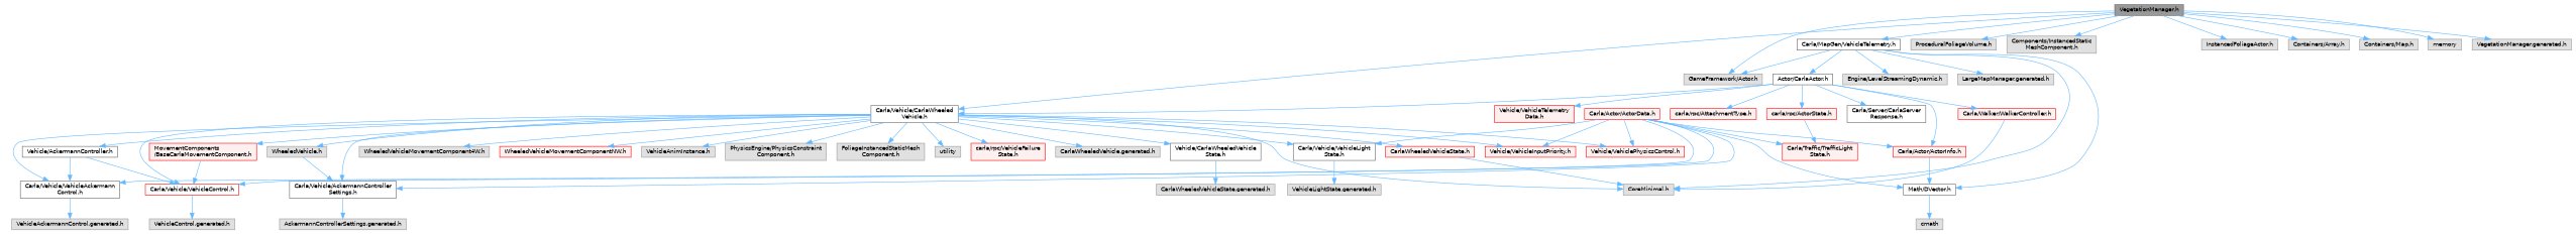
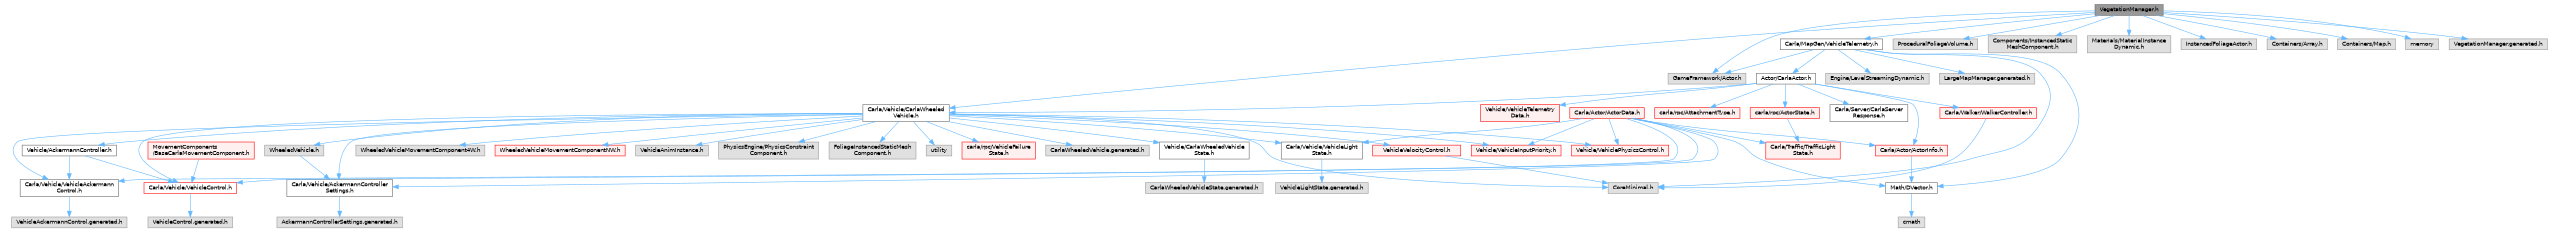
  digraph {
    node [color=grey60 fillcolor="#E0E0E0" fontname=Helvetica fontsize=10 shape=box style=filled]
    edge [color=steelblue1 fontname=Helvetica fontsize=10 labelfontname=Helvetica labelfontsize=10 style=solid]
    n1 [color=gray40 fillcolor=grey60 fontcolor=black height=0.2 label="VegetationManager.h" width=0.4]
    n2 [height=0.2 label="GameFramework/Actor.h" width=0.4]
    n3 [height=0.2 label="ProceduralFoliageVolume.h" width=0.4]
    n4 [height=0.2 label="Components/InstancedStatic\lMeshComponent.h" width=0.4]
+   n5 [height=0.2 label="Materials/MaterialInstance\lDynamic.h" width=0.4]
    n6 [height=0.2 label="InstancedFoliageActor.h" width=0.4]
    n7 [height=0.2 label="Containers/Array.h" width=0.4]
    n8 [height=0.2 label="Containers/Map.h" width=0.4]
    n9 [color=grey40 fillcolor=white height=0.2 label="Carla/MapGen/VehicleTelemetry.h" width=0.4]
    n10 [color=grey40 fillcolor=white height=0.2 label="Carla/Vehicle/CarlaWheeled\lVehicle.h" width=0.4]
    n11 [height=0.2 label=memory width=0.4]
    n12 [height=0.2 label="VegetationManager.generated.h" width=0.4]
    n13 [height=0.2 label="CoreMinimal.h" width=0.4]
    n14 [color=grey40 fillcolor=white height=0.2 label="Actor/CarlaActor.h" width=0.4]
    n15 [color=grey40 fillcolor=white height=0.2 label="Math/DVector.h" width=0.4]
    n16 [height=0.2 label="Engine/LevelStreamingDynamic.h" width=0.4]
    n17 [height=0.2 label="LargeMapManager.generated.h" width=0.4]
    n18 [color=grey40 fillcolor=white height=0.2 label="Carla/Vehicle/AckermannController\lSettings.h" width=0.4]
    n19 [color=grey40 fillcolor=white height=0.2 label="Carla/Vehicle/VehicleAckermann\lControl.h" width=0.4]
    n20 [color=red fillcolor=white height=0.2 label="Carla/Vehicle/VehicleControl.h" width=0.4]
    n21 [color=grey40 fillcolor=white height=0.2 label="Carla/Vehicle/VehicleLight\lState.h" width=0.4]
    n22 [color=red fillcolor="#FFF0F0" height=0.2 label="Vehicle/VehicleInputPriority.h" width=0.4]
    n23 [color=red fillcolor="#FFF0F0" height=0.2 label="Vehicle/VehiclePhysicsControl.h" width=0.4]
    n24 [height=0.2 label="WheeledVehicle.h" width=0.4]
    n25 [color=grey40 fillcolor=white height=0.2 label="Vehicle/AckermannController.h" width=0.4]
    n26 [color=grey40 fillcolor=white height=0.2 label="Vehicle/CarlaWheeledVehicle\lState.h" width=0.4]
-   n27 [color=red fillcolor="#FFF0F0" height=0.2 label="CarlaWheeledVehicleState.h" width=0.4]
+   n27 [color=red fillcolor="#FFF0F0" height=0.2 label="VehicleVelocityControl.h" width=0.4]
    n28 [height=0.2 label="WheeledVehicleMovementComponent4W.h" width=0.4]
    n29 [color=red fillcolor="#FFF0F0" height=0.2 label="WheeledVehicleMovementComponentNW.h" width=0.4]
    n30 [height=0.2 label="VehicleAnimInstance.h" width=0.4]
    n31 [height=0.2 label="PhysicsEngine/PhysicsConstraint\lComponent.h" width=0.4]
    n32 [color=red fillcolor="#FFF0F0" height=0.2 label="MovementComponents\l/BaseCarlaMovementComponent.h" width=0.4]
    n33 [height=0.2 label="FoliageInstancedStaticMesh\lComponent.h" width=0.4]
    n34 [height=0.2 label=utility width=0.4]
    n35 [color=red fillcolor="#FFF0F0" height=0.2 label="carla/rpc/VehicleFailure\lState.h" width=0.4]
    n36 [height=0.2 label="CarlaWheeledVehicle.generated.h" width=0.4]
    n37 [color=red fillcolor="#FFF0F0" height=0.2 label="Carla/Actor/ActorInfo.h" width=0.4]
    n38 [color=red fillcolor="#FFF0F0" height=0.2 label="Vehicle/VehicleTelemetry\lData.h" width=0.4]
    n39 [color=red fillcolor="#FFF0F0" height=0.2 label="Carla/Walker/WalkerController.h" width=0.4]
    n40 [color=red fillcolor="#FFF0F0" height=0.2 label="carla/rpc/ActorState.h" width=0.4]
    n41 [color=red fillcolor="#FFF0F0" height=0.2 label="carla/rpc/AttachmentType.h" width=0.4]
    n42 [color=grey40 fillcolor=white height=0.2 label="Carla/Server/CarlaServer\lResponse.h" width=0.4]
    n43 [height=0.2 label=cmath width=0.4]
    n44 [color=red fillcolor="#FFF0F0" height=0.2 label="Carla/Actor/ActorData.h" width=0.4]
    n45 [color=red fillcolor="#FFF0F0" height=0.2 label="Carla/Traffic/TrafficLight\lState.h" width=0.4]
    n46 [height=0.2 label="AckermannControllerSettings.generated.h" width=0.4]
    n47 [height=0.2 label="VehicleAckermannControl.generated.h" width=0.4]
    n48 [height=0.2 label="VehicleControl.generated.h" width=0.4]
    n49 [height=0.2 label="VehicleLightState.generated.h" width=0.4]
    n50 [height=0.2 label="CarlaWheeledVehicleState.generated.h" width=0.4]
    n1 -> n2
    n1 -> n3
    n1 -> n4
+   n1 -> n5
    n1 -> n6
    n1 -> n7
    n1 -> n8
    n1 -> n9
    n1 -> n10
    n1 -> n11
    n1 -> n12
    n9 -> n2
    n9 -> n13
    n9 -> n14
    n9 -> n15
    n9 -> n16
    n9 -> n17
    n10 -> n13
    n10 -> n18
    n10 -> n19
    n10 -> n20
    n10 -> n21
    n10 -> n22
    n10 -> n23
    n10 -> n24
    n10 -> n25
    n10 -> n26
    n10 -> n27
    n10 -> n28
    n10 -> n29
    n10 -> n30
    n10 -> n31
-   n10 -> n32
    n10 -> n33
    n10 -> n34
    n10 -> n35
    n10 -> n36
    n14 -> n10
    n14 -> n37
    n14 -> n38
    n14 -> n39
    n14 -> n40
    n14 -> n41
    n14 -> n42
    n15 -> n43
    n18 -> n46
    n19 -> n47
    n20 -> n48
    n21 -> n49
    n24 -> n18
    n25 -> n19
    n25 -> n20
    n26 -> n50
    n27 -> n13
    n32 -> n20
    n37 -> n15
    n39 -> n13
    n40 -> n45
    n44 -> n15
    n44 -> n18
    n44 -> n19
    n44 -> n20
    n44 -> n21
    n44 -> n22
    n44 -> n23
    n44 -> n37
    n44 -> n45
  }
